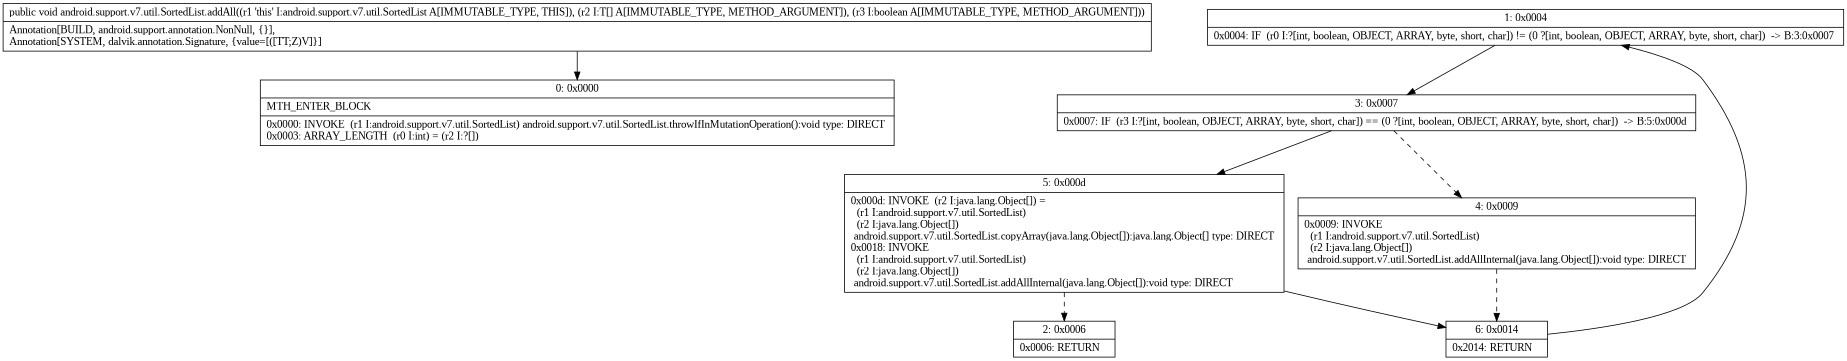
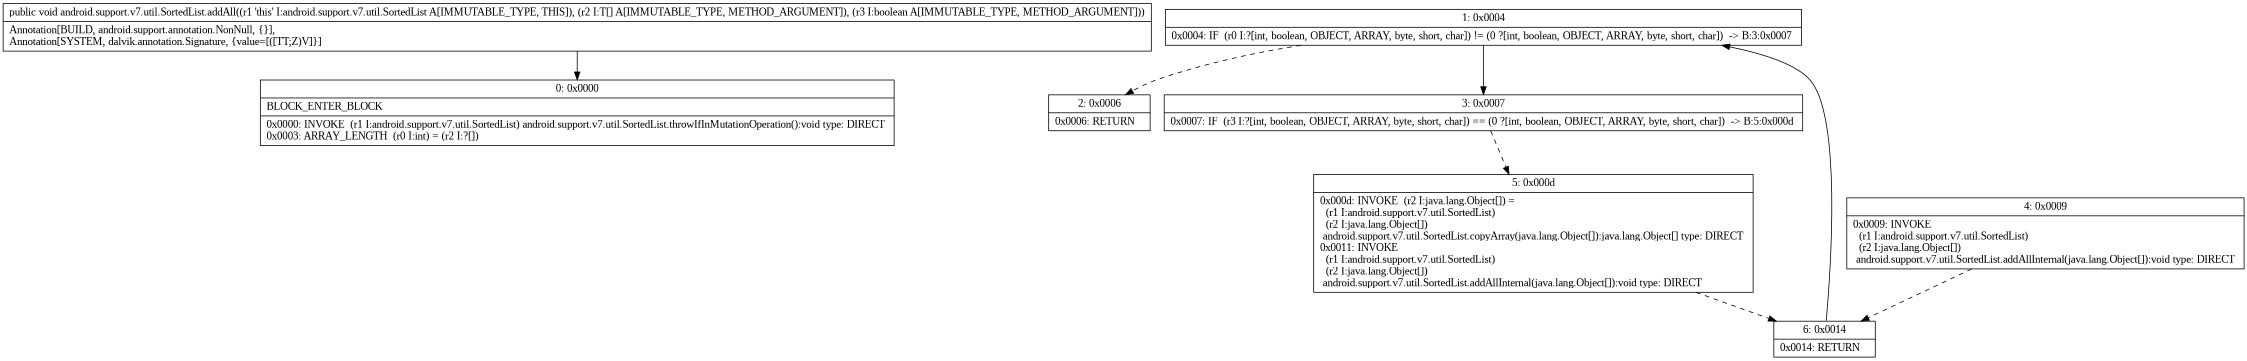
  digraph {
    fontname="Liberation Serif"
    node [fontname="Liberation Serif" shape=record]
    edge [fontname="Liberation Serif"]
-   n1 [label="{0\:\ 0x0000|MTH_ENTER_BLOCK\l|0x0000: INVOKE  (r1 I:android.support.v7.util.SortedList) android.support.v7.util.SortedList.throwIfInMutationOperation():void type: DIRECT \l0x0003: ARRAY_LENGTH  (r0 I:int) = (r2 I:?[]) \l}"]
+   n1 [label="{0\:\ 0x0000|BLOCK_ENTER_BLOCK\l|0x0000: INVOKE  (r1 I:android.support.v7.util.SortedList) android.support.v7.util.SortedList.throwIfInMutationOperation():void type: DIRECT \l0x0003: ARRAY_LENGTH  (r0 I:int) = (r2 I:?[]) \l}"]
    n2 [label="{1\:\ 0x0004|0x0004: IF  (r0 I:?[int, boolean, OBJECT, ARRAY, byte, short, char]) != (0 ?[int, boolean, OBJECT, ARRAY, byte, short, char])  \-\> B:3:0x0007 \l}"]
    n3 [label="{2\:\ 0x0006|0x0006: RETURN   \l}"]
    n4 [label="{3\:\ 0x0007|0x0007: IF  (r3 I:?[int, boolean, OBJECT, ARRAY, byte, short, char]) == (0 ?[int, boolean, OBJECT, ARRAY, byte, short, char])  \-\> B:5:0x000d \l}"]
    n5 [label="{4\:\ 0x0009|0x0009: INVOKE  \l  (r1 I:android.support.v7.util.SortedList)\l  (r2 I:java.lang.Object[])\l android.support.v7.util.SortedList.addAllInternal(java.lang.Object[]):void type: DIRECT \l}"]
-   n6 [label="{5\:\ 0x000d|0x000d: INVOKE  (r2 I:java.lang.Object[]) = \l  (r1 I:android.support.v7.util.SortedList)\l  (r2 I:java.lang.Object[])\l android.support.v7.util.SortedList.copyArray(java.lang.Object[]):java.lang.Object[] type: DIRECT \l0x0018: INVOKE  \l  (r1 I:android.support.v7.util.SortedList)\l  (r2 I:java.lang.Object[])\l android.support.v7.util.SortedList.addAllInternal(java.lang.Object[]):void type: DIRECT \l}"]
-   n7 [label="{6\:\ 0x0014|0x2014: RETURN   \l}"]
+   n6 [label="{5\:\ 0x000d|0x000d: INVOKE  (r2 I:java.lang.Object[]) = \l  (r1 I:android.support.v7.util.SortedList)\l  (r2 I:java.lang.Object[])\l android.support.v7.util.SortedList.copyArray(java.lang.Object[]):java.lang.Object[] type: DIRECT \l0x0011: INVOKE  \l  (r1 I:android.support.v7.util.SortedList)\l  (r2 I:java.lang.Object[])\l android.support.v7.util.SortedList.addAllInternal(java.lang.Object[]):void type: DIRECT \l}"]
+   n7 [label="{6\:\ 0x0014|0x0014: RETURN   \l}"]
    n8 [label="{public void android.support.v7.util.SortedList.addAll((r1 'this' I:android.support.v7.util.SortedList A[IMMUTABLE_TYPE, THIS]), (r2 I:T[] A[IMMUTABLE_TYPE, METHOD_ARGUMENT]), (r3 I:boolean A[IMMUTABLE_TYPE, METHOD_ARGUMENT]))  | Annotation[BUILD, android.support.annotation.NonNull, \{\}], \lAnnotation[SYSTEM, dalvik.annotation.Signature, \{value=[([TT;Z)V]\}]\l}"]
-   n6 -> n3 [style=dashed]
+   n2 -> n3 [style=dashed]
    n2 -> n4
-   n4 -> n5 [style=dashed]
-   n4 -> n6
+   n4 -> n6 [style=dashed]
    n5 -> n7 [style=dashed]
-   n6 -> n7
+   n6 -> n7 [style=dashed]
    n7 -> n2
    n8 -> n1
  }
